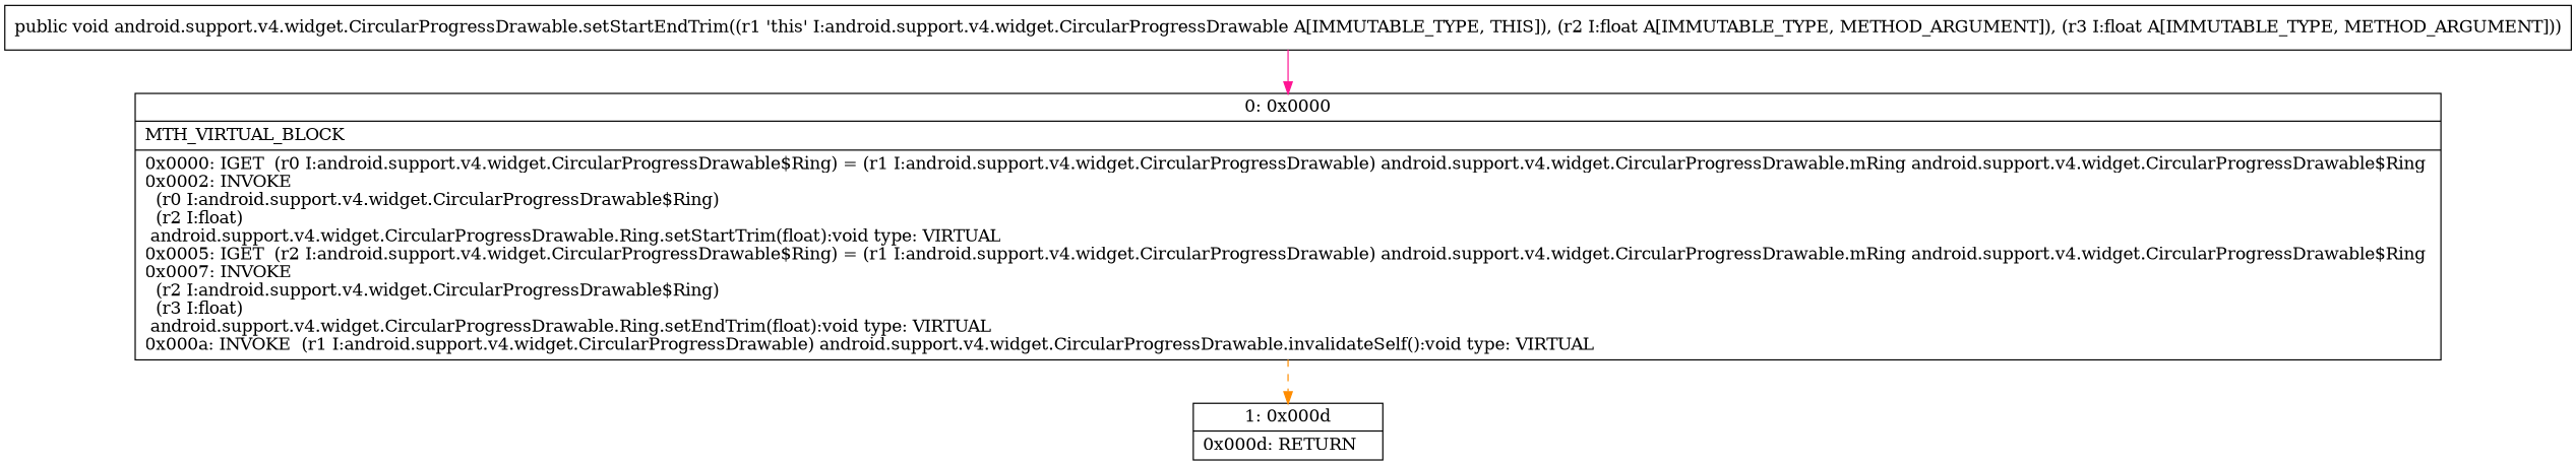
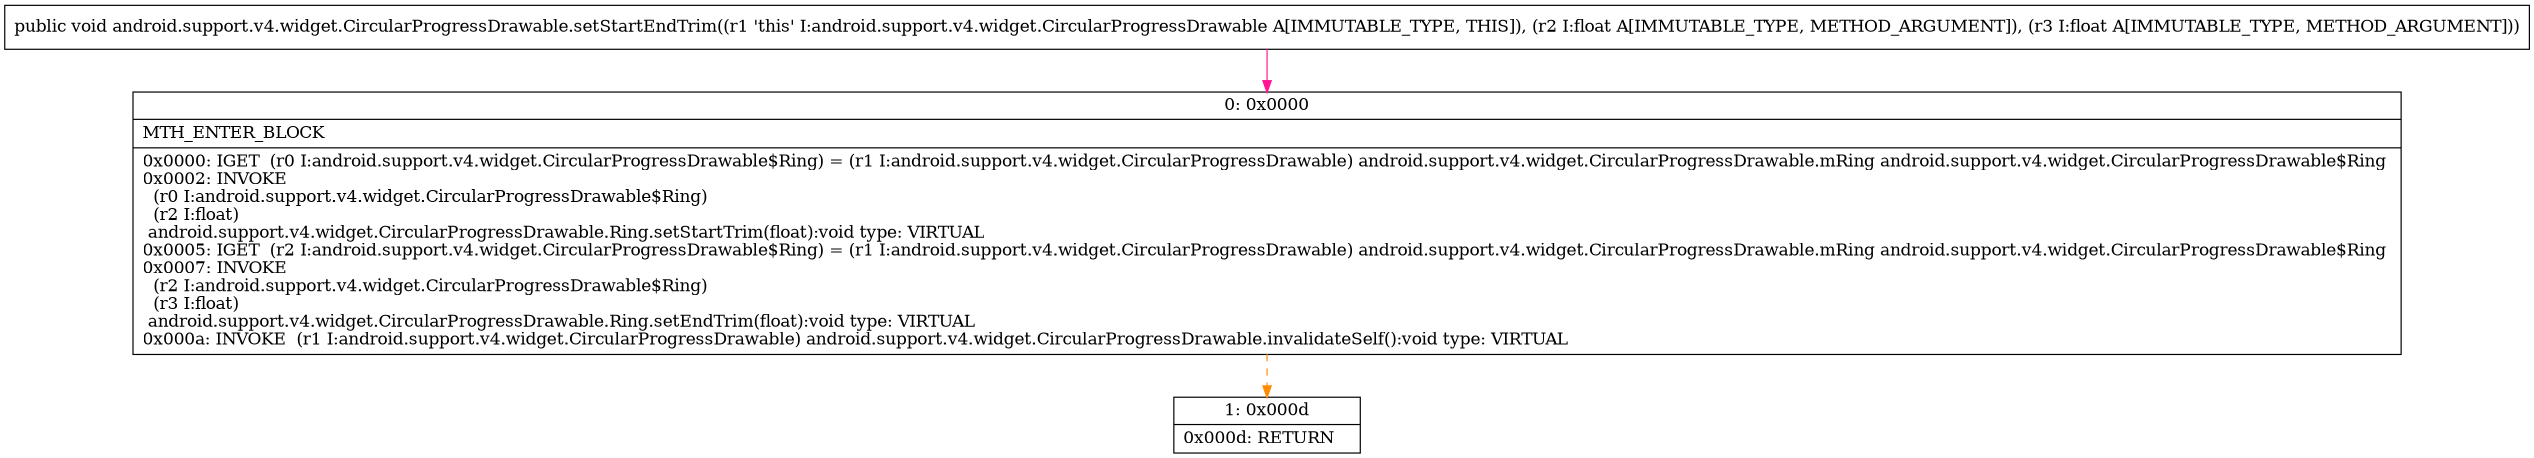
  digraph {
    node [shape=record]
-   n1 [label="{0\:\ 0x0000|MTH_VIRTUAL_BLOCK\l|0x0000: IGET  (r0 I:android.support.v4.widget.CircularProgressDrawable$Ring) = (r1 I:android.support.v4.widget.CircularProgressDrawable) android.support.v4.widget.CircularProgressDrawable.mRing android.support.v4.widget.CircularProgressDrawable$Ring \l0x0002: INVOKE  \l  (r0 I:android.support.v4.widget.CircularProgressDrawable$Ring)\l  (r2 I:float)\l android.support.v4.widget.CircularProgressDrawable.Ring.setStartTrim(float):void type: VIRTUAL \l0x0005: IGET  (r2 I:android.support.v4.widget.CircularProgressDrawable$Ring) = (r1 I:android.support.v4.widget.CircularProgressDrawable) android.support.v4.widget.CircularProgressDrawable.mRing android.support.v4.widget.CircularProgressDrawable$Ring \l0x0007: INVOKE  \l  (r2 I:android.support.v4.widget.CircularProgressDrawable$Ring)\l  (r3 I:float)\l android.support.v4.widget.CircularProgressDrawable.Ring.setEndTrim(float):void type: VIRTUAL \l0x000a: INVOKE  (r1 I:android.support.v4.widget.CircularProgressDrawable) android.support.v4.widget.CircularProgressDrawable.invalidateSelf():void type: VIRTUAL \l}"]
+   n1 [label="{0\:\ 0x0000|MTH_ENTER_BLOCK\l|0x0000: IGET  (r0 I:android.support.v4.widget.CircularProgressDrawable$Ring) = (r1 I:android.support.v4.widget.CircularProgressDrawable) android.support.v4.widget.CircularProgressDrawable.mRing android.support.v4.widget.CircularProgressDrawable$Ring \l0x0002: INVOKE  \l  (r0 I:android.support.v4.widget.CircularProgressDrawable$Ring)\l  (r2 I:float)\l android.support.v4.widget.CircularProgressDrawable.Ring.setStartTrim(float):void type: VIRTUAL \l0x0005: IGET  (r2 I:android.support.v4.widget.CircularProgressDrawable$Ring) = (r1 I:android.support.v4.widget.CircularProgressDrawable) android.support.v4.widget.CircularProgressDrawable.mRing android.support.v4.widget.CircularProgressDrawable$Ring \l0x0007: INVOKE  \l  (r2 I:android.support.v4.widget.CircularProgressDrawable$Ring)\l  (r3 I:float)\l android.support.v4.widget.CircularProgressDrawable.Ring.setEndTrim(float):void type: VIRTUAL \l0x000a: INVOKE  (r1 I:android.support.v4.widget.CircularProgressDrawable) android.support.v4.widget.CircularProgressDrawable.invalidateSelf():void type: VIRTUAL \l}"]
    n2 [label="{1\:\ 0x000d|0x000d: RETURN   \l}"]
    n3 [label="{public void android.support.v4.widget.CircularProgressDrawable.setStartEndTrim((r1 'this' I:android.support.v4.widget.CircularProgressDrawable A[IMMUTABLE_TYPE, THIS]), (r2 I:float A[IMMUTABLE_TYPE, METHOD_ARGUMENT]), (r3 I:float A[IMMUTABLE_TYPE, METHOD_ARGUMENT])) }"]
    n1 -> n2 [color=darkorange style=dashed]
    n3 -> n1 [color=deeppink style=solid]
  }
